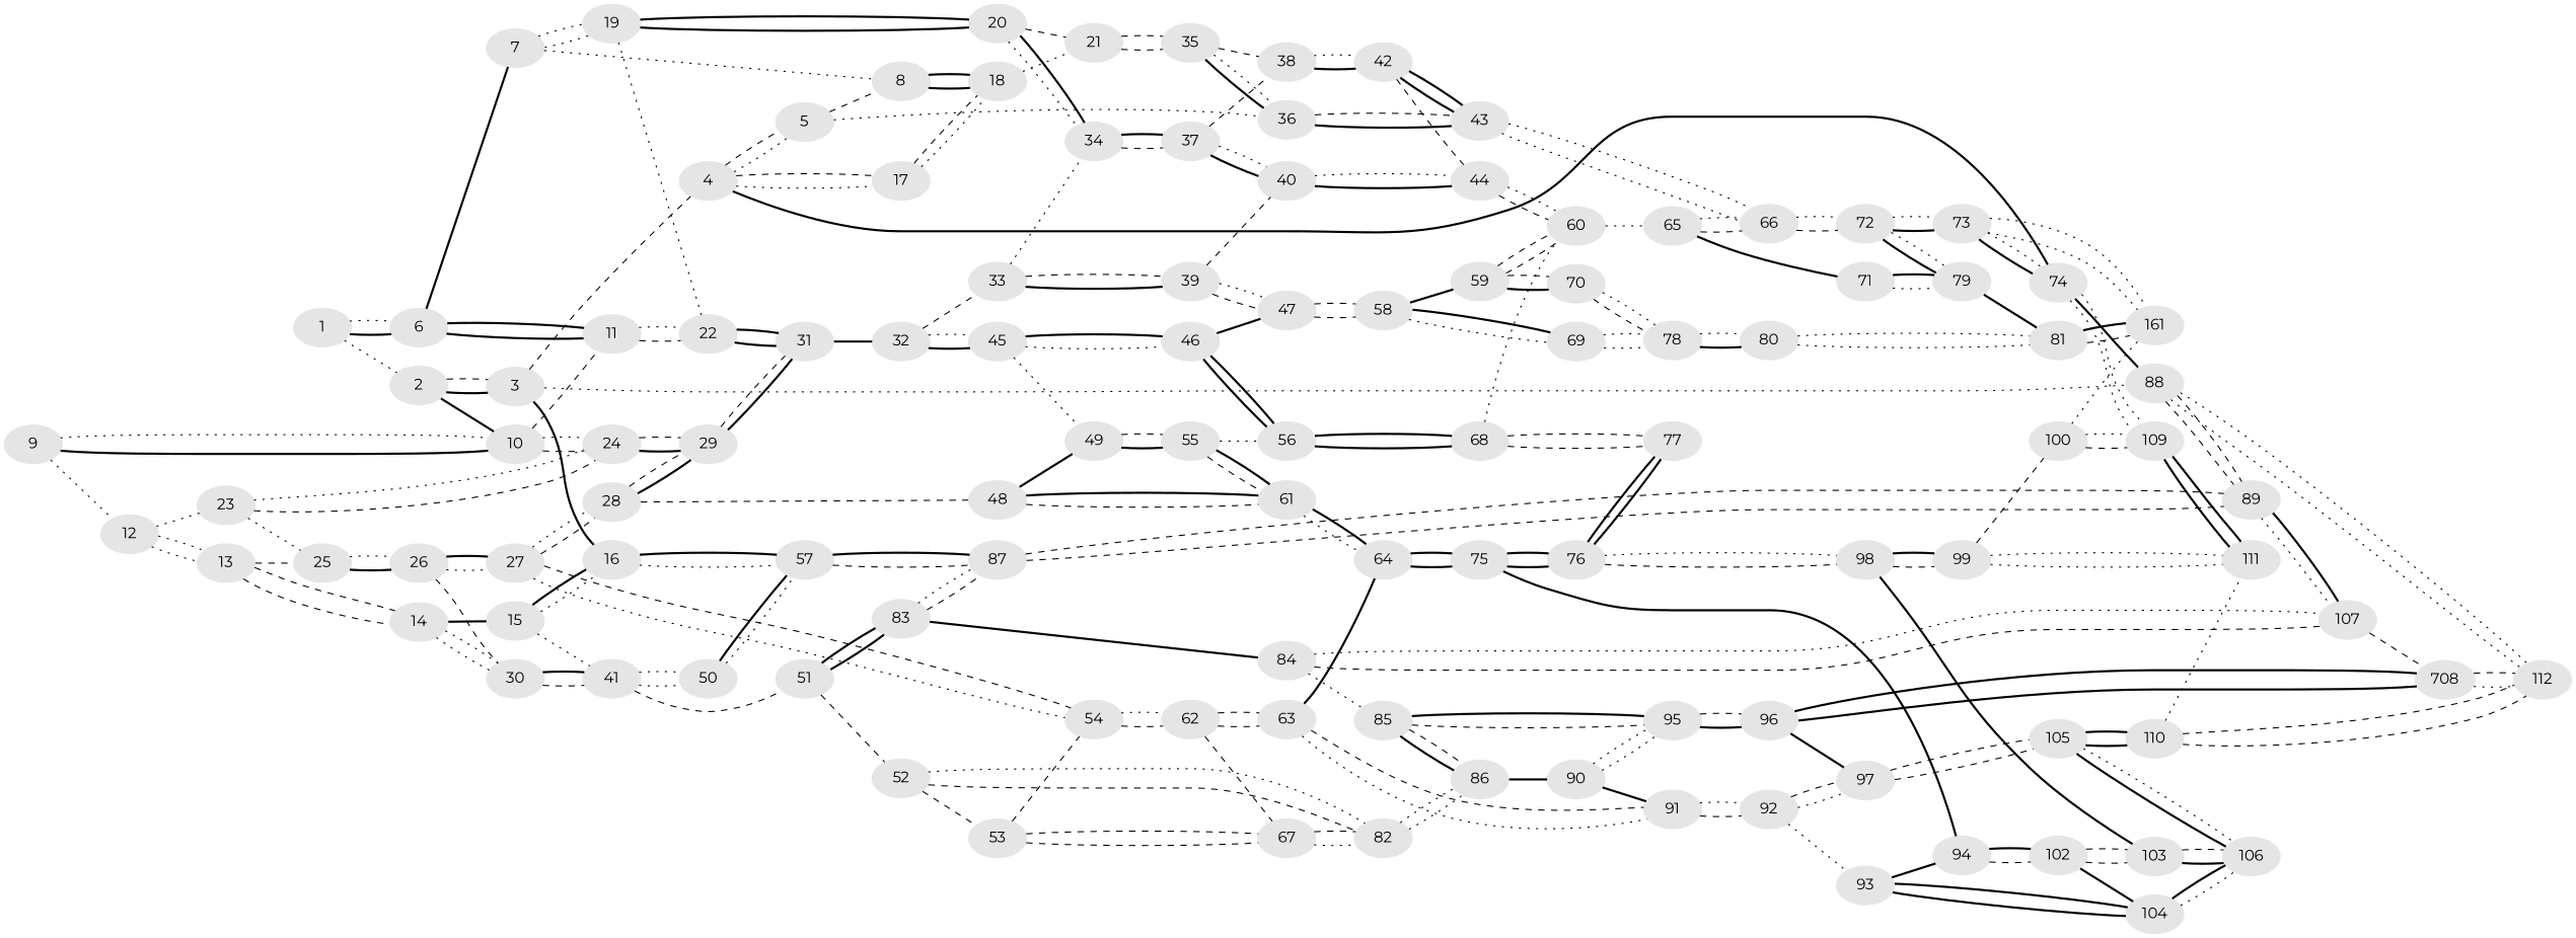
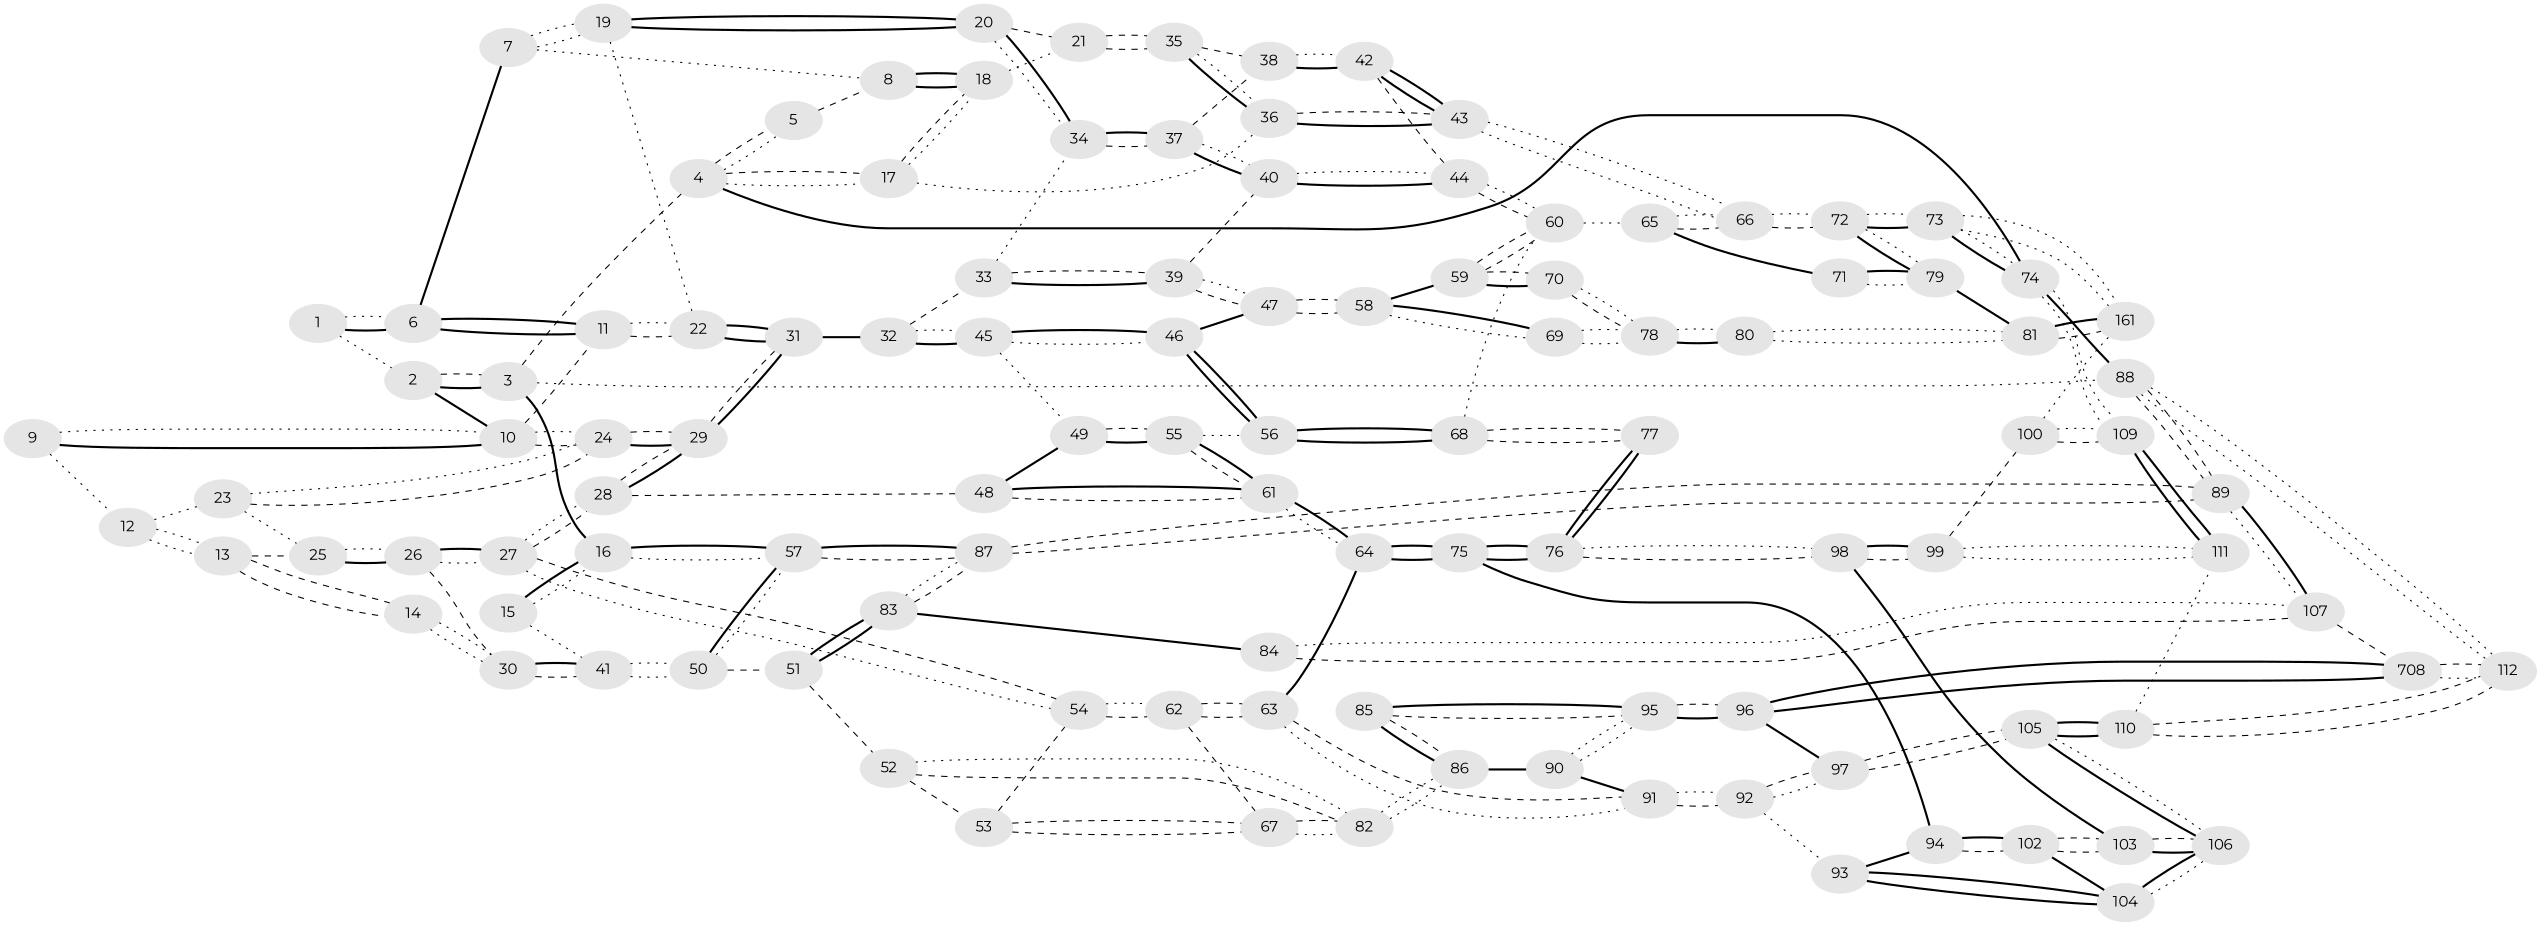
  graph {
    fontname=Montserrat
    rankdir=LR
    node [color=gray90 fontname=Montserrat style=filled]
    edge [fontname=Montserrat style=bold]
    1
    2
    6
    3
    10
    7
    11
    4
    16
    88
    9
    12
    5
    17
    74
    57
    89
    112
    8
    18
    36
    109
    19
    22
    20
    21
    24
    13
    23
    29
    31
    14
    25
    15
    30
    26
    41
    50
    87
    43
    35
    34
    37
    38
    32
    27
    28
    54
    48
    62
    49
    61
    33
    45
    39
    46
    40
    47
    42
    66
    44
    58
    60
    51
    72
    65
    56
    55
    68
    59
    69
    64
    52
    83
    53
    82
    84
    67
    86
    63
    77
    70
    78
    71
    75
    91
    92
    76
    94
    79
    73
    80
    81
    n94 [label=161]
    111
    98
    102
    99
    103
    90
    85
    107
    95
    n104 [label=708]
    96
    93
    97
    104
    105
    106
    110
    100
    1 -- 2 [style=dotted]
    1 -- 6
    1 -- 6 [style=dotted]
    2 -- 3
    2 -- 3 [style=dashed]
    2 -- 10
    6 -- 7
    6 -- 11
    6 -- 11
    3 -- 4 [style=dashed]
    3 -- 16
    3 -- 88 [style=dotted]
    10 -- 11 [style=dashed]
    10 -- 24 [style=dashed]
    10 -- 24 [style=dotted]
    7 -- 8 [style=dotted]
    7 -- 19 [style=dotted]
    7 -- 19 [style=dotted]
    11 -- 22 [style=dashed]
    11 -- 22 [style=dotted]
    4 -- 5 [style=dotted]
    4 -- 5 [style=dashed]
    4 -- 17 [style=dotted]
    4 -- 17 [style=dashed]
    4 -- 74
    16 -- 57 [style=dotted]
    16 -- 57
    88 -- 89 [style=dashed]
    88 -- 89 [style=dashed]
    88 -- 112 [style=dotted]
    88 -- 112 [style=dotted]
    9 -- 10
    9 -- 10 [style=dotted]
    9 -- 12 [style=dotted]
    12 -- 13 [style=dotted]
    12 -- 13 [style=dotted]
    12 -- 23 [style=dotted]
    5 -- 8 [style=dashed]
    17 -- 18 [style=dotted]
    17 -- 18 [style=dashed]
-   5 -- 36 [style=dotted]
+   17 -- 36 [style=dotted]
    74 -- 88
    74 -- 109 [style=dotted]
    74 -- 109 [style=dotted]
    57 -- 87 [style=dashed]
    57 -- 87
    89 -- 107 [style=dotted]
    89 -- 107
    8 -- 18
    8 -- 18
    18 -- 21 [style=dotted]
    36 -- 43
    36 -- 43 [style=dashed]
    109 -- 111
    109 -- 111
    19 -- 22 [style=dotted]
    19 -- 20
    19 -- 20
    22 -- 31
    22 -- 31
    20 -- 21 [style=dashed]
    20 -- 34 [style=dotted]
    20 -- 34
    21 -- 35 [style=dashed]
    21 -- 35 [style=dashed]
    24 -- 29
    24 -- 29 [style=dashed]
    13 -- 14 [style=dashed]
    13 -- 14 [style=dashed]
    13 -- 25 [style=dashed]
    23 -- 24 [style=dashed]
    23 -- 24 [style=dotted]
    23 -- 25 [style=dotted]
    29 -- 31
    29 -- 31 [style=dashed]
    31 -- 32
-   14 -- 15
    14 -- 30 [style=dotted]
    14 -- 30 [style=dotted]
    25 -- 26
    25 -- 26 [style=dotted]
    15 -- 16 [style=dotted]
    15 -- 16
    15 -- 41 [style=dotted]
    30 -- 41 [style=dashed]
    30 -- 41
    26 -- 30 [style=dashed]
    26 -- 27 [style=dotted]
    26 -- 27
    41 -- 50 [style=dotted]
    41 -- 50 [style=dotted]
    50 -- 57 [style=dotted]
    50 -- 57
-   41 -- 51 [style=dashed]
+   50 -- 51 [style=dashed]
    87 -- 89 [style=dashed]
    87 -- 89 [style=dashed]
    43 -- 66 [style=dotted]
    43 -- 66 [style=dotted]
    35 -- 36
    35 -- 36 [style=dotted]
    35 -- 38 [style=dashed]
    34 -- 37 [style=dashed]
    34 -- 37
    37 -- 38 [style=dashed]
    37 -- 40
    37 -- 40 [style=dotted]
    38 -- 42
    38 -- 42 [style=dotted]
    32 -- 33 [style=dashed]
    32 -- 45
    32 -- 45 [style=dotted]
    27 -- 28 [style=dashed]
    27 -- 28 [style=dotted]
    27 -- 54 [style=dotted]
    27 -- 54 [style=dashed]
    28 -- 29
    28 -- 29 [style=dashed]
    28 -- 48 [style=dashed]
    54 -- 62 [style=dashed]
    54 -- 62 [style=dotted]
    48 -- 49
    48 -- 61 [style=dashed]
    48 -- 61
    62 -- 67 [style=dashed]
    62 -- 63 [style=dashed]
    62 -- 63 [style=dashed]
    49 -- 55
    49 -- 55 [style=dashed]
    61 -- 64 [style=dotted]
    61 -- 64
    33 -- 34 [style=dotted]
    33 -- 39
    33 -- 39 [style=dashed]
    45 -- 49 [style=dotted]
    45 -- 46 [style=dotted]
    45 -- 46
    39 -- 40 [style=dashed]
    39 -- 47 [style=dashed]
    39 -- 47 [style=dotted]
    46 -- 47
    46 -- 56
    46 -- 56
    40 -- 44
    40 -- 44 [style=dotted]
    47 -- 58 [style=dashed]
    47 -- 58 [style=dashed]
    42 -- 43
    42 -- 43
    42 -- 44 [style=dashed]
    66 -- 72 [style=dashed]
    66 -- 72 [style=dotted]
    44 -- 60 [style=dashed]
    44 -- 60 [style=dotted]
    58 -- 59
    58 -- 69 [style=dotted]
    58 -- 69
    60 -- 65 [style=dotted]
    51 -- 52 [style=dashed]
    51 -- 83
    51 -- 83
    72 -- 79
    72 -- 79 [style=dotted]
    72 -- 73
    72 -- 73 [style=dotted]
    65 -- 66 [style=dashed]
    65 -- 66 [style=dotted]
    65 -- 71
    56 -- 68
    56 -- 68
    55 -- 61 [style=dashed]
    55 -- 61
    55 -- 56 [style=dotted]
    68 -- 60 [style=dotted]
    68 -- 77 [style=dashed]
    68 -- 77 [style=dashed]
    59 -- 60 [style=dashed]
    59 -- 60 [style=dashed]
    59 -- 70
    59 -- 70 [style=dashed]
    69 -- 78 [style=dotted]
    69 -- 78 [style=dotted]
    64 -- 75
    64 -- 75
    52 -- 53 [style=dashed]
    52 -- 82 [style=dashed]
    52 -- 82 [style=dotted]
    83 -- 87 [style=dashed]
    83 -- 87 [style=dotted]
    83 -- 84
    53 -- 54 [style=dashed]
    53 -- 67 [style=dashed]
    53 -- 67 [style=dashed]
    82 -- 86 [style=dotted]
    82 -- 86 [style=dotted]
-   84 -- 85 [style=dotted]
    84 -- 107 [style=dashed]
    84 -- 107 [style=dotted]
    67 -- 82 [style=dotted]
    67 -- 82 [style=dashed]
    86 -- 90
    63 -- 64
    63 -- 91 [style=dotted]
    63 -- 91 [style=dashed]
    70 -- 78 [style=dashed]
    70 -- 78 [style=dotted]
    78 -- 80
    78 -- 80 [style=dotted]
    71 -- 79 [style=dotted]
    71 -- 79
    75 -- 76
    75 -- 76
    75 -- 94
    91 -- 92 [style=dashed]
    91 -- 92 [style=dotted]
    92 -- 93 [style=dotted]
    92 -- 97 [style=dotted]
    92 -- 97 [style=dashed]
    76 -- 77
    76 -- 77
    76 -- 98 [style=dashed]
    76 -- 98 [style=dotted]
    94 -- 102 [style=dashed]
    94 -- 102
    79 -- 81
    73 -- 74
    73 -- 74 [style=dotted]
    73 -- n94 [style=dotted]
    73 -- n94 [style=dotted]
    80 -- 81 [style=dotted]
    80 -- 81 [style=dotted]
    81 -- n94 [style=dashed]
    81 -- n94
    98 -- 99 [style=dashed]
    98 -- 99
    98 -- 103
    102 -- 103 [style=dashed]
    102 -- 103 [style=dashed]
    102 -- 104
    99 -- 111 [style=dotted]
    99 -- 111 [style=dotted]
    99 -- 100 [style=dashed]
    103 -- 106
    103 -- 106 [style=dashed]
    90 -- 91
    90 -- 95 [style=dotted]
    90 -- 95 [style=dotted]
    85 -- 86
    85 -- 86 [style=dashed]
    85 -- 95 [style=dashed]
    85 -- 95
    107 -- n104 [style=dashed]
    95 -- 96
    95 -- 96 [style=dashed]
    n104 -- 112 [style=dotted]
    n104 -- 112 [style=dashed]
    96 -- n104
    96 -- n104
    96 -- 97
    93 -- 94
    93 -- 104
    93 -- 104
    97 -- 105 [style=dashed]
    97 -- 105 [style=dashed]
    104 -- 106 [style=dotted]
    104 -- 106
    105 -- 106
    105 -- 106 [style=dotted]
    105 -- 110
    105 -- 110
    110 -- 112 [style=dashed]
    110 -- 112 [style=dashed]
    110 -- 111 [style=dotted]
    100 -- 109 [style=dashed]
    100 -- 109 [style=dotted]
    100 -- n94 [style=dotted]
  }
